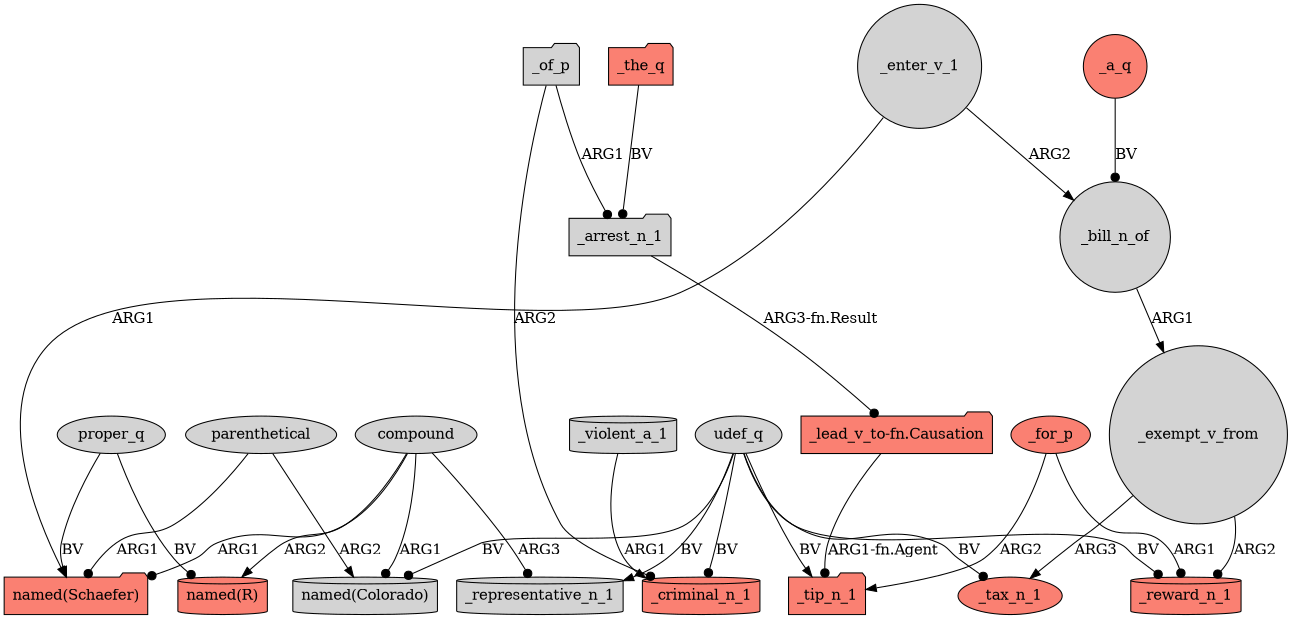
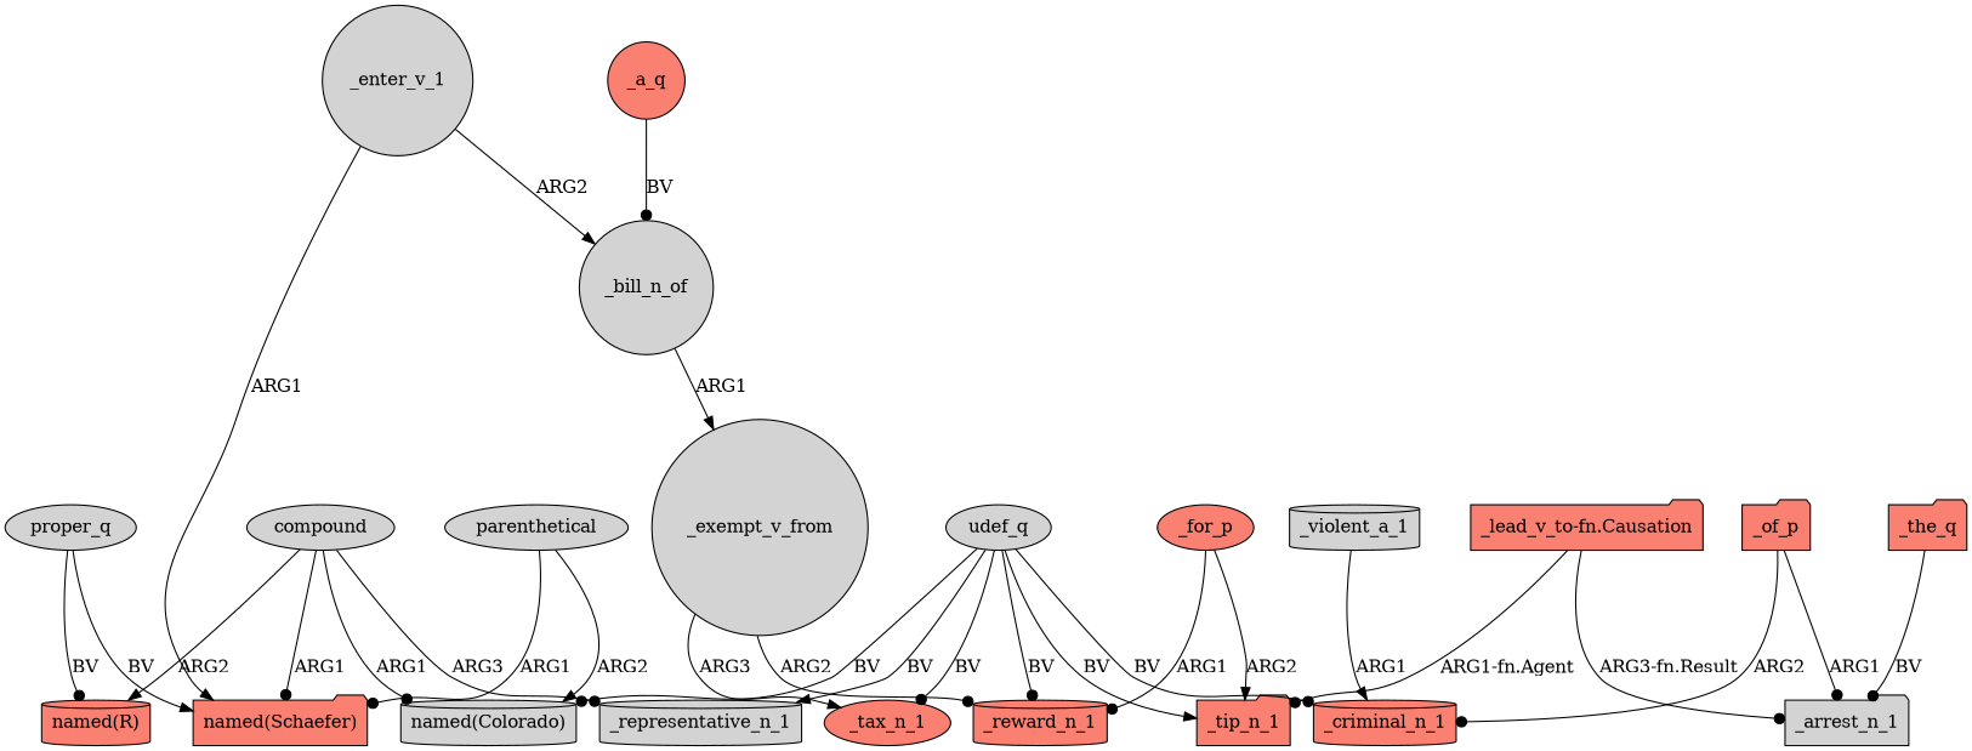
  digraph {
    node [fillcolor=lightgrey shape=folder style=filled]
    edge [arrowhead=dot]
    _enter_v_1 [shape=circle]
    "named(Schaefer)" [fillcolor=salmon]
    _bill_n_of [shape=circle]
    _exempt_v_from [shape=circle]
    "_lead_v_to-fn.Causation" [fillcolor=salmon]
    _tip_n_1 [fillcolor=salmon]
    _arrest_n_1
    _reward_n_1 [fillcolor=salmon shape=cylinder]
    _tax_n_1 [fillcolor=salmon shape=ellipse]
    udef_q [shape=ellipse]
    _criminal_n_1 [fillcolor=salmon shape=cylinder]
    "named(Colorado)" [shape=cylinder]
    _representative_n_1 [shape=cylinder]
    proper_q [shape=ellipse]
    "named(R)" [fillcolor=salmon shape=cylinder]
    compound [shape=ellipse]
-   _of_p
+   _of_p [fillcolor=salmon]
    _a_q [fillcolor=salmon shape=circle]
    parenthetical [shape=ellipse]
    _for_p [fillcolor=salmon shape=ellipse]
    _violent_a_1 [shape=cylinder]
    _the_q [fillcolor=salmon]
    _enter_v_1 -> "named(Schaefer)" [arrowhead=normal label=ARG1]
    _enter_v_1 -> _bill_n_of [arrowhead=normal label=ARG2]
    _bill_n_of -> _exempt_v_from [arrowhead=normal label=ARG1]
    _exempt_v_from -> _reward_n_1 [label=ARG2]
    _exempt_v_from -> _tax_n_1 [arrowhead=normal label=ARG3]
    "_lead_v_to-fn.Causation" -> _tip_n_1 [label="ARG1-fn.Agent"]
-   _arrest_n_1 -> "_lead_v_to-fn.Causation" [label="ARG3-fn.Result"]
+   "_lead_v_to-fn.Causation" -> _arrest_n_1 [label="ARG3-fn.Result"]
    udef_q -> _tip_n_1 [arrowhead=normal label=BV]
    udef_q -> _reward_n_1 [label=BV]
    udef_q -> _tax_n_1 [label=BV]
    udef_q -> _criminal_n_1 [label=BV]
    udef_q -> "named(Colorado)" [label=BV]
    udef_q -> _representative_n_1 [arrowhead=normal label=BV]
    proper_q -> "named(Schaefer)" [arrowhead=normal label=BV]
    proper_q -> "named(R)" [label=BV]
    compound -> "named(Schaefer)" [label=ARG1]
    compound -> "named(Colorado)" [label=ARG1]
    compound -> _representative_n_1 [label=ARG3]
    compound -> "named(R)" [arrowhead=normal label=ARG2]
    _of_p -> _arrest_n_1 [label=ARG1]
    _of_p -> _criminal_n_1 [label=ARG2]
    _a_q -> _bill_n_of [label=BV]
    parenthetical -> "named(Schaefer)" [label=ARG1]
    parenthetical -> "named(Colorado)" [arrowhead=normal label=ARG2]
    _for_p -> _tip_n_1 [arrowhead=normal label=ARG2]
    _for_p -> _reward_n_1 [label=ARG1]
    _violent_a_1 -> _criminal_n_1 [arrowhead=normal label=ARG1]
    _the_q -> _arrest_n_1 [label=BV]
  }
